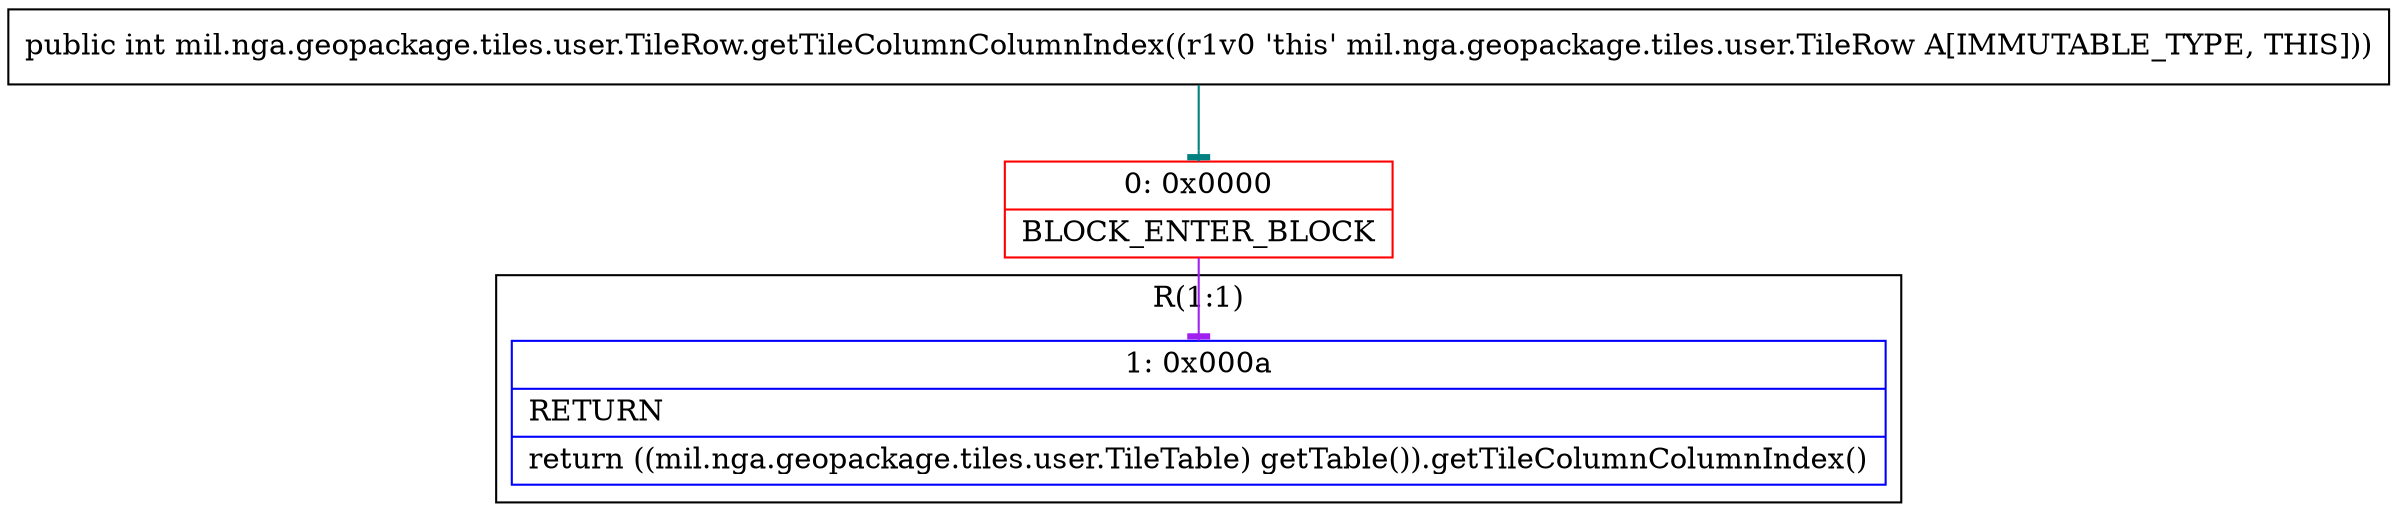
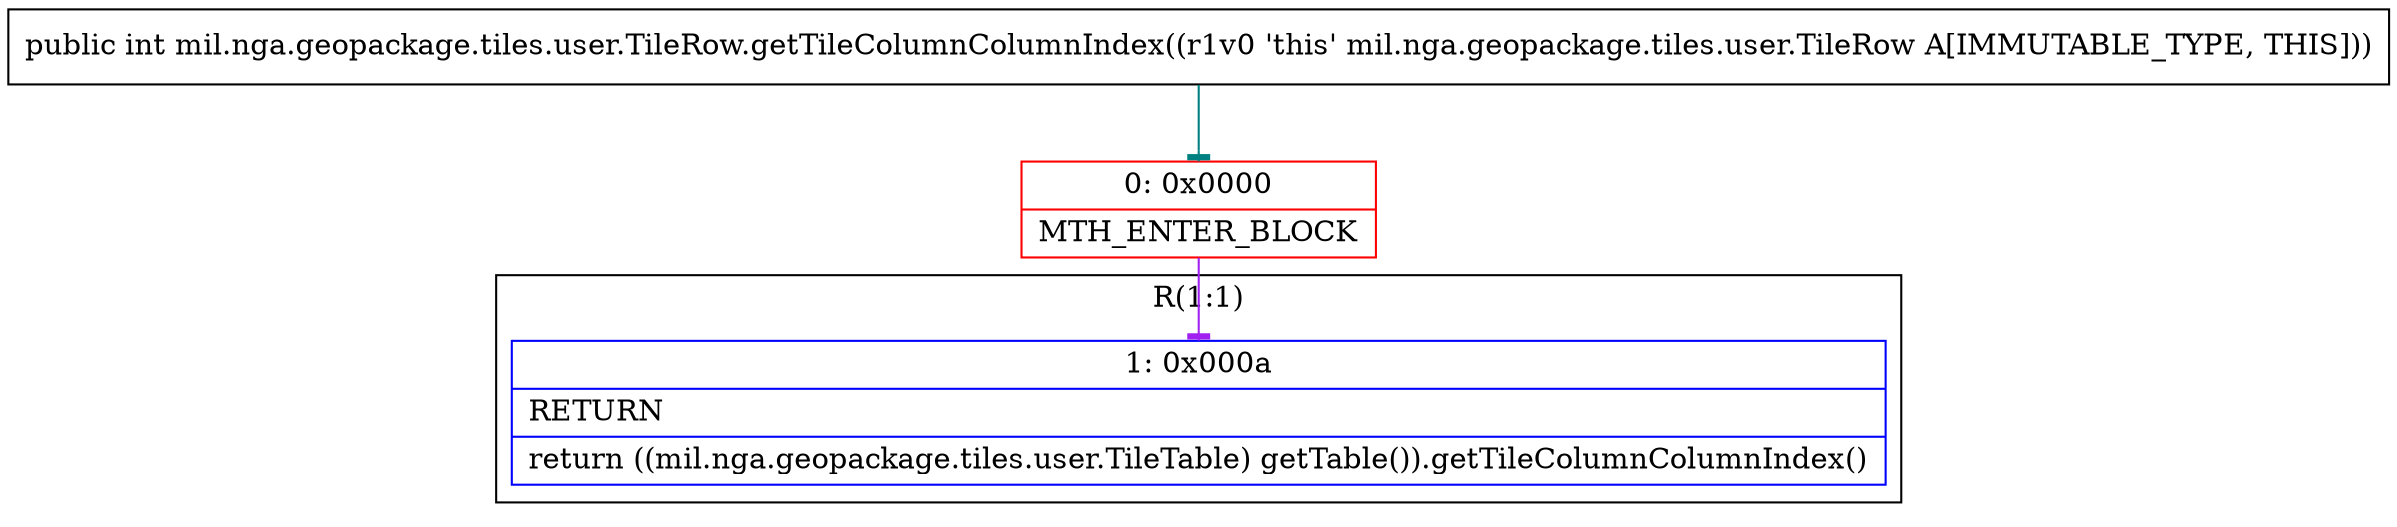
  digraph {
    node [shape=record]
    edge [arrowhead=tee]
    n1 [color=blue label="{1\:\ 0x000a|RETURN\l|return ((mil.nga.geopackage.tiles.user.TileTable) getTable()).getTileColumnColumnIndex()\l}"]
-   n2 [color=red label="{0\:\ 0x0000|BLOCK_ENTER_BLOCK\l}"]
+   n2 [color=red label="{0\:\ 0x0000|MTH_ENTER_BLOCK\l}"]
    n3 [label="{public int mil.nga.geopackage.tiles.user.TileRow.getTileColumnColumnIndex((r1v0 'this' mil.nga.geopackage.tiles.user.TileRow A[IMMUTABLE_TYPE, THIS])) }"]
    subgraph cluster_1 {
      label="R(1:1)"
      n1
    }
    n2 -> n1 [color=purple]
    n3 -> n2 [color=teal]
  }
